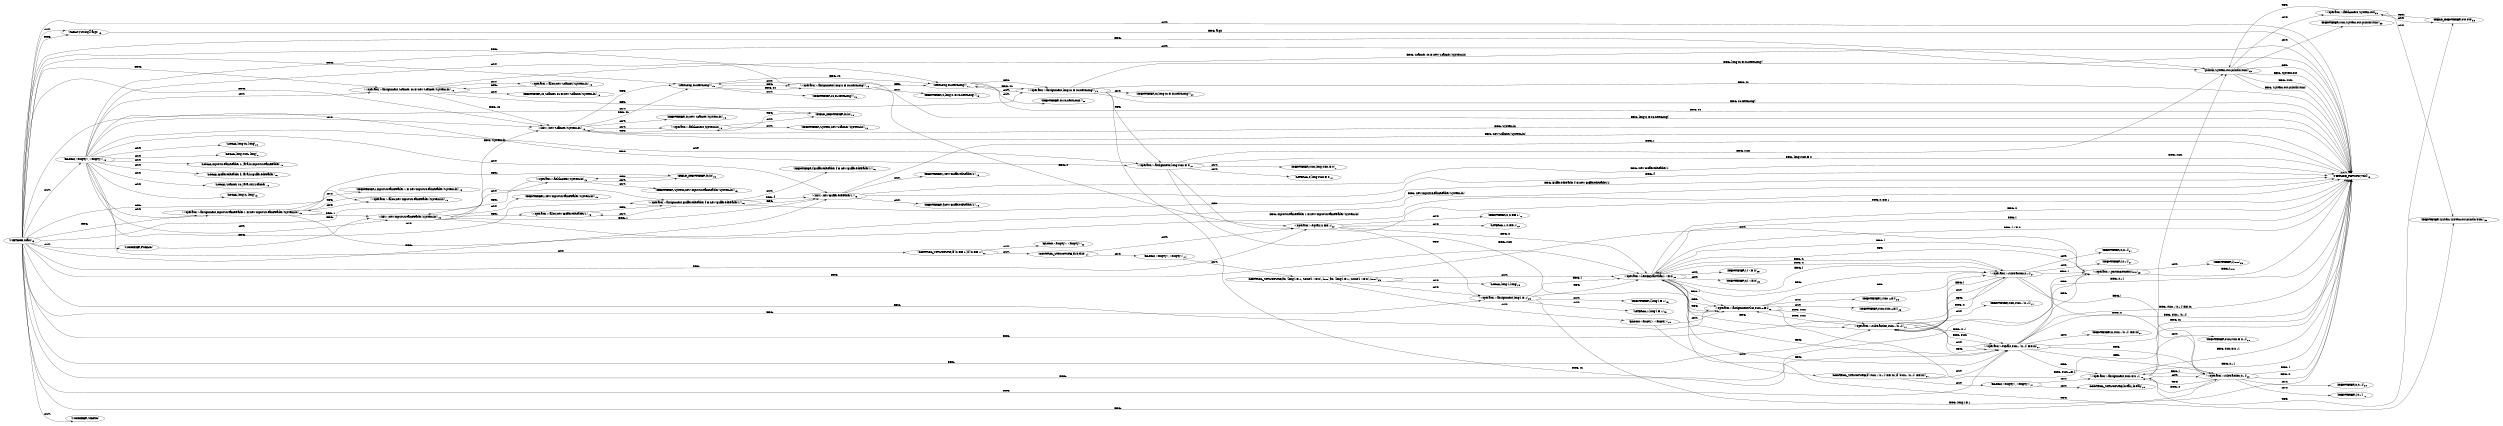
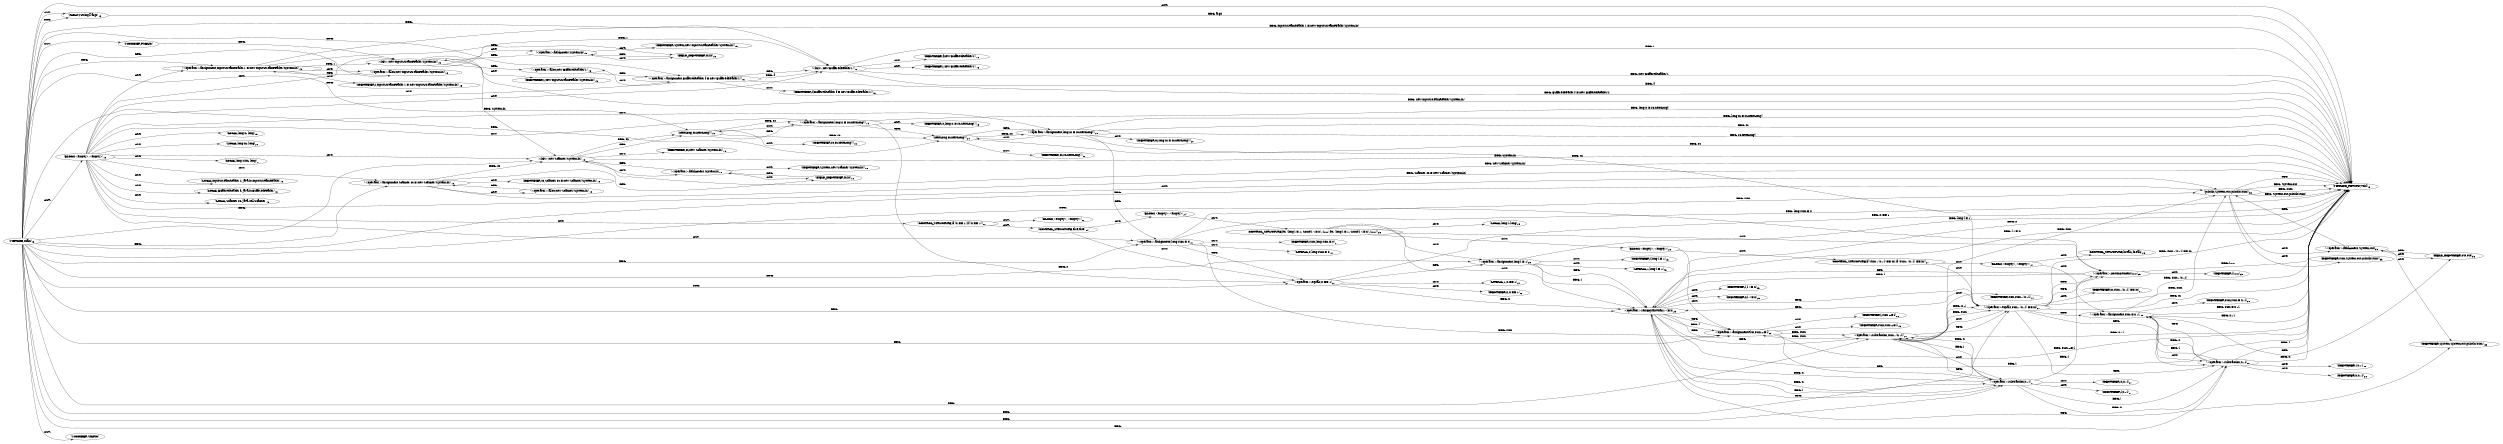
  digraph {
    rankdir=LR
    n1 [label=<(METHOD,main)<SUB>13</SUB>>]
    n2 [label=<(PARAM,String[] args)<SUB>13</SUB>>]
    n3 [label=<(BLOCK,&lt;empty&gt;,&lt;empty&gt;)<SUB>13</SUB>>]
    n4 [label=<(&lt;operator&gt;.assignment,InputStreamReader r = new InputStreamReader(System.in))<SUB>15</SUB>>]
    n5 [label=<(&lt;operator&gt;.alloc,new InputStreamReader(System.in))<SUB>15</SUB>>]
    n6 [label=<(&lt;operator&gt;.assignment,BufferedReader f = new BufferedReader(r))<SUB>16</SUB>>]
    n7 [label=<(&lt;init&gt;,new BufferedReader(r))<SUB>16</SUB>>]
    n8 [label=<(&lt;operator&gt;.assignment,Scanner sc = new Scanner(System.in))<SUB>18</SUB>>]
    n9 [label=<(&lt;init&gt;,new Scanner(System.in))<SUB>18</SUB>>]
    n10 [label=<(nextLong,sc.nextLong())<SUB>19</SUB>>]
    n11 [label=<(nextLong,sc.nextLong())<SUB>20</SUB>>]
    n12 [label=<(&lt;operator&gt;.assignment,long sum = 0)<SUB>21</SUB>>]
    n13 [label=<(&lt;operator&gt;.equals,n == 1)<SUB>22</SUB>>]
    n14 [label=<(&lt;operator&gt;.assignment,long i = 1)<SUB>25</SUB>>]
    n15 [label=<(&lt;operator&gt;.lessEqualsThan,i &lt;= n)<SUB>25</SUB>>]
    n16 [label=<(&lt;operator&gt;.postIncrement,i++)<SUB>25</SUB>>]
    n17 [label=<(&lt;operator&gt;.assignmentPlus,sum += i)<SUB>26</SUB>>]
    n18 [label=<(&lt;operator&gt;.equals,sum - (n - i) == m)<SUB>27</SUB>>]
    n19 [label=<(&lt;operator&gt;.subtraction,sum - (n - i))<SUB>27</SUB>>]
    n20 [label=<(&lt;operator&gt;.subtraction,n - i)<SUB>27</SUB>>]
    n21 [label=<(&lt;operator&gt;.subtraction,n - i)<SUB>28</SUB>>]
    n22 [label=<(println,System.out.println(sum))<SUB>33</SUB>>]
    n23 [label=<(MODIFIER,PUBLIC)>]
    n24 [label=<(MODIFIER,STATIC)>]
    n25 [label=<(METHOD_RETURN,void)<SUB>13</SUB>>]
    n26 [label=<(&lt;init&gt;,new InputStreamReader(System.in))<SUB>15</SUB>>]
    n27 [label=<(LOCAL,InputStreamReader r: java.io.InputStreamReader)<SUB>15</SUB>>]
    n28 [label=<(LOCAL,BufferedReader f: java.io.BufferedReader)<SUB>16</SUB>>]
    n29 [label=<(LOCAL,Scanner sc: java.util.Scanner)<SUB>18</SUB>>]
    n30 [label=<(LOCAL,long n: long)<SUB>19</SUB>>]
    n31 [label=<(&lt;operator&gt;.assignment,long n = sc.nextLong())<SUB>19</SUB>>]
    n32 [label=<(LOCAL,long m: long)<SUB>20</SUB>>]
    n33 [label=<(&lt;operator&gt;.assignment,long m = sc.nextLong())<SUB>20</SUB>>]
    n34 [label=<(LOCAL,long sum: long)<SUB>21</SUB>>]
    n35 [label=<(CONTROL_STRUCTURE,if (n == 1),if (n == 1))<SUB>22</SUB>>]
    n36 [label=<(IDENTIFIER,r,InputStreamReader r = new InputStreamReader(System.in))<SUB>15</SUB>>]
    n37 [label=<(FIELD_IDENTIFIER,in,in)<SUB>15</SUB>>]
    n38 [label=<(IDENTIFIER,r,new InputStreamReader(System.in))<SUB>15</SUB>>]
    n39 [label=<(&lt;operator&gt;.fieldAccess,System.in)<SUB>15</SUB>>]
    n40 [label=<(&lt;operator&gt;.alloc,new BufferedReader(r))<SUB>16</SUB>>]
    n41 [label=<(IDENTIFIER,f,BufferedReader f = new BufferedReader(r))<SUB>16</SUB>>]
    n42 [label=<(IDENTIFIER,f,new BufferedReader(r))<SUB>16</SUB>>]
    n43 [label=<(IDENTIFIER,r,new BufferedReader(r))<SUB>16</SUB>>]
    n44 [label=<(&lt;operator&gt;.alloc,new Scanner(System.in))<SUB>18</SUB>>]
    n45 [label=<(IDENTIFIER,sc,Scanner sc = new Scanner(System.in))<SUB>18</SUB>>]
    n46 [label=<(FIELD_IDENTIFIER,in,in)<SUB>18</SUB>>]
    n47 [label=<(IDENTIFIER,sc,new Scanner(System.in))<SUB>18</SUB>>]
    n48 [label=<(&lt;operator&gt;.fieldAccess,System.in)<SUB>18</SUB>>]
    n49 [label=<(IDENTIFIER,sc,sc.nextLong())<SUB>19</SUB>>]
    n50 [label=<(IDENTIFIER,sc,sc.nextLong())<SUB>20</SUB>>]
    n51 [label=<(IDENTIFIER,sum,long sum = 0)<SUB>21</SUB>>]
    n52 [label=<(LITERAL,0,long sum = 0)<SUB>21</SUB>>]
    n53 [label=<(IDENTIFIER,n,n == 1)<SUB>22</SUB>>]
    n54 [label=<(LITERAL,1,n == 1)<SUB>22</SUB>>]
    n55 [label=<(IDENTIFIER,i,long i = 1)<SUB>15</SUB>>]
    n56 [label=<(LITERAL,1,long i = 1)<SUB>45</SUB>>]
    n57 [label=<(IDENTIFIER,i,i &lt;= n)<SUB>25</SUB>>]
    n58 [label=<(IDENTIFIER,n,i &lt;= n)<SUB>25</SUB>>]
    n59 [label=<(IDENTIFIER,System,System.out.println(sum))<SUB>33</SUB>>]
    n60 [label=<(IDENTIFIER,i,i++)<SUB>25</SUB>>]
    n61 [label=<(IDENTIFIER,sum,sum += i)<SUB>26</SUB>>]
    n62 [label=<(IDENTIFIER,i,sum += i)<SUB>26</SUB>>]
    n63 [label=<(IDENTIFIER,m,sum - (n - i) == m)<SUB>27</SUB>>]
    n64 [label=<(&lt;operator&gt;.assignment,sum = n - i)<SUB>28</SUB>>]
    n65 [label=<(IDENTIFIER,sum,sum - (n - i))<SUB>27</SUB>>]
    n66 [label=<(IDENTIFIER,n,n - i)<SUB>27</SUB>>]
    n67 [label=<(IDENTIFIER,i,n - i)<SUB>27</SUB>>]
    n68 [label=<(IDENTIFIER,n,n - i)<SUB>28</SUB>>]
    n69 [label=<(IDENTIFIER,i,n - i)<SUB>28</SUB>>]
    n70 [label=<(&lt;operator&gt;.fieldAccess,System.out)<SUB>33</SUB>>]
    n71 [label=<(IDENTIFIER,sum,System.out.println(sum))<SUB>33</SUB>>]
    n72 [label=<(IDENTIFIER,n,long n = sc.nextLong())<SUB>19</SUB>>]
    n73 [label=<(IDENTIFIER,m,long m = sc.nextLong())<SUB>20</SUB>>]
    n74 [label=<(BLOCK,&lt;empty&gt;,&lt;empty&gt;)<SUB>22</SUB>>]
    n75 [label=<(CONTROL_STRUCTURE,else,else)<SUB>24</SUB>>]
    n76 [label=<(IDENTIFIER,System,new InputStreamReader(System.in))<SUB>15</SUB>>]
    n77 [label=<(IDENTIFIER,System,new Scanner(System.in))<SUB>18</SUB>>]
    n78 [label=<(BLOCK,&lt;empty&gt;,&lt;empty&gt;)<SUB>24</SUB>>]
    n79 [label=<(CONTROL_STRUCTURE,for (long i = 1; Some(i &lt;= n); i++),for (long i = 1; Some(i &lt;= n); i++))<SUB>25</SUB>>]
    n80 [label=<(LOCAL,long i: long)<SUB>25</SUB>>]
    n81 [label=<(BLOCK,&lt;empty&gt;,&lt;empty&gt;)<SUB>25</SUB>>]
    n82 [label=<(CONTROL_STRUCTURE,if (sum - (n - i) == m),if (sum - (n - i) == m))<SUB>27</SUB>>]
    n83 [label=<(FIELD_IDENTIFIER,out,out)<SUB>33</SUB>>]
    n84 [label=<(BLOCK,&lt;empty&gt;,&lt;empty&gt;)<SUB>27</SUB>>]
    n85 [label=<(CONTROL_STRUCTURE,break;,break;)<SUB>29</SUB>>]
    n86 [label=<(IDENTIFIER,sum,sum = n - i)<SUB>28</SUB>>]
    n1 -> n2 [label="AST: "]
    n1 -> n2 [label="DDG: "]
    n1 -> n3 [label="AST: "]
    n1 -> n4 [label="DDG: "]
    n1 -> n5 [label="CFG: "]
    n1 -> n6 [label="DDG: "]
    n1 -> n7 [label="DDG: "]
    n1 -> n8 [label="DDG: "]
    n1 -> n9 [label="DDG: "]
    n1 -> n10 [label="DDG: "]
    n1 -> n11 [label="DDG: "]
    n1 -> n12 [label="DDG: "]
    n1 -> n13 [label="DDG: "]
    n1 -> n14 [label="DDG: "]
    n1 -> n15 [label="DDG: "]
    n1 -> n16 [label="DDG: "]
    n1 -> n17 [label="DDG: "]
    n1 -> n18 [label="DDG: "]
    n1 -> n19 [label="DDG: "]
    n1 -> n20 [label="DDG: "]
    n1 -> n21 [label="DDG: "]
    n1 -> n22 [label="DDG: "]
    n1 -> n23 [label="AST: "]
    n1 -> n24 [label="AST: "]
    n1 -> n25 [label="AST: "]
    n2 -> n25 [label="DDG: args"]
    n3 -> n4 [label="AST: "]
    n3 -> n6 [label="AST: "]
    n3 -> n7 [label="AST: "]
    n3 -> n8 [label="AST: "]
    n3 -> n9 [label="AST: "]
    n3 -> n12 [label="AST: "]
    n3 -> n22 [label="AST: "]
    n3 -> n26 [label="AST: "]
    n3 -> n27 [label="AST: "]
    n3 -> n28 [label="AST: "]
    n3 -> n29 [label="AST: "]
    n3 -> n30 [label="AST: "]
    n3 -> n31 [label="AST: "]
    n3 -> n32 [label="AST: "]
    n3 -> n33 [label="AST: "]
    n3 -> n34 [label="AST: "]
    n3 -> n35 [label="AST: "]
    n4 -> n5 [label="AST: "]
    n4 -> n25 [label="DDG: InputStreamReader r = new InputStreamReader(System.in)"]
    n4 -> n26 [label="DDG: r"]
    n4 -> n36 [label="AST: "]
    n4 -> n37 [label="CFG: "]
    n5 -> n4 [label="CFG: "]
    n6 -> n7 [label="CFG: "]
    n6 -> n7 [label="DDG: f"]
    n6 -> n25 [label="DDG: BufferedReader f = new BufferedReader(r)"]
    n6 -> n40 [label="AST: "]
    n6 -> n41 [label="AST: "]
    n7 -> n25 [label="DDG: f"]
    n7 -> n25 [label="DDG: r"]
    n7 -> n25 [label="DDG: new BufferedReader(r)"]
    n7 -> n42 [label="AST: "]
    n7 -> n43 [label="AST: "]
    n8 -> n9 [label="DDG: sc"]
    n8 -> n25 [label="DDG: Scanner sc = new Scanner(System.in)"]
    n8 -> n44 [label="AST: "]
    n8 -> n45 [label="AST: "]
    n8 -> n46 [label="CFG: "]
    n9 -> n10 [label="CFG: "]
    n9 -> n10 [label="DDG: sc"]
    n9 -> n25 [label="DDG: System.in"]
    n9 -> n25 [label="DDG: new Scanner(System.in)"]
    n9 -> n47 [label="AST: "]
    n9 -> n48 [label="AST: "]
    n10 -> n11 [label="DDG: sc"]
    n10 -> n31 [label="CFG: "]
    n10 -> n31 [label="DDG: sc"]
    n10 -> n49 [label="AST: "]
    n11 -> n25 [label="DDG: sc"]
    n11 -> n33 [label="CFG: "]
    n11 -> n33 [label="DDG: sc"]
    n11 -> n50 [label="AST: "]
    n12 -> n13 [label="CFG: "]
    n12 -> n17 [label="DDG: sum"]
    n12 -> n22 [label="DDG: sum"]
    n12 -> n25 [label="DDG: long sum = 0"]
    n12 -> n51 [label="AST: "]
    n12 -> n52 [label="AST: "]
    n13 -> n14 [label="CFG: "]
    n13 -> n15 [label="DDG: n"]
    n13 -> n25 [label="DDG: n == 1"]
    n13 -> n53 [label="AST: "]
    n13 -> n54 [label="AST: "]
    n14 -> n15 [label="CFG: "]
    n14 -> n15 [label="DDG: i"]
    n14 -> n25 [label="DDG: long i = 1"]
    n14 -> n55 [label="AST: "]
    n14 -> n56 [label="AST: "]
    n15 -> n17 [label="CFG: "]
    n15 -> n17 [label="DDG: i"]
    n15 -> n17 [label="CDG: "]
    n15 -> n18 [label="CDG: "]
    n15 -> n19 [label="CDG: "]
    n15 -> n20 [label="DDG: n"]
    n15 -> n20 [label="DDG: i"]
    n15 -> n20 [label="CDG: "]
    n15 -> n25 [label="DDG: i"]
    n15 -> n25 [label="DDG: n"]
    n15 -> n25 [label="DDG: i &lt;= n"]
    n15 -> n57 [label="AST: "]
    n15 -> n58 [label="AST: "]
    n15 -> n59 [label="CFG: "]
    n16 -> n15 [label="CFG: "]
    n16 -> n15 [label="DDG: i"]
    n16 -> n25 [label="DDG: i++"]
    n16 -> n60 [label="AST: "]
    n17 -> n19 [label="DDG: sum"]
    n17 -> n20 [label="CFG: "]
    n17 -> n25 [label="DDG: sum += i"]
    n17 -> n61 [label="AST: "]
    n17 -> n62 [label="AST: "]
    n18 -> n15 [label="CDG: "]
    n18 -> n16 [label="CFG: "]
    n18 -> n16 [label="CDG: "]
    n18 -> n19 [label="AST: "]
    n18 -> n21 [label="CFG: "]
    n18 -> n21 [label="CDG: "]
    n18 -> n25 [label="DDG: sum - (n - i)"]
    n18 -> n25 [label="DDG: m"]
    n18 -> n25 [label="DDG: sum - (n - i) == m"]
    n18 -> n63 [label="AST: "]
    n18 -> n64 [label="CDG: "]
    n19 -> n17 [label="DDG: sum"]
    n19 -> n18 [label="CFG: "]
    n19 -> n18 [label="DDG: sum"]
    n19 -> n18 [label="DDG: n - i"]
    n19 -> n20 [label="AST: "]
+   n19 -> n22 [label="DDG: sum"]
    n19 -> n25 [label="DDG: n - i"]
    n19 -> n65 [label="AST: "]
    n20 -> n15 [label="DDG: n"]
    n20 -> n16 [label="DDG: i"]
    n20 -> n19 [label="CFG: "]
    n20 -> n19 [label="DDG: n"]
    n20 -> n19 [label="DDG: i"]
    n20 -> n21 [label="DDG: n"]
    n20 -> n21 [label="DDG: i"]
    n20 -> n66 [label="AST: "]
    n20 -> n67 [label="AST: "]
    n21 -> n25 [label="DDG: n"]
    n21 -> n25 [label="DDG: i"]
    n21 -> n64 [label="CFG: "]
    n21 -> n64 [label="DDG: n"]
    n21 -> n64 [label="DDG: i"]
    n21 -> n68 [label="AST: "]
    n21 -> n69 [label="AST: "]
    n22 -> n25 [label="CFG: "]
    n22 -> n25 [label="DDG: System.out"]
    n22 -> n25 [label="DDG: sum"]
    n22 -> n25 [label="DDG: System.out.println(sum)"]
    n22 -> n70 [label="AST: "]
    n22 -> n71 [label="AST: "]
    n23 -> n26 [label="DDG: "]
    n26 -> n7 [label="DDG: r"]
    n26 -> n9 [label="DDG: System.in"]
    n26 -> n25 [label="DDG: new InputStreamReader(System.in)"]
    n26 -> n38 [label="AST: "]
    n26 -> n39 [label="AST: "]
    n26 -> n40 [label="CFG: "]
    n31 -> n10 [label="AST: "]
    n31 -> n11 [label="CFG: "]
    n31 -> n13 [label="DDG: n"]
    n31 -> n25 [label="DDG: long n = sc.nextLong()"]
    n31 -> n72 [label="AST: "]
    n33 -> n11 [label="AST: "]
    n33 -> n12 [label="CFG: "]
    n33 -> n18 [label="DDG: m"]
    n33 -> n25 [label="DDG: m"]
    n33 -> n25 [label="DDG: sc.nextLong()"]
    n33 -> n25 [label="DDG: long m = sc.nextLong()"]
    n33 -> n73 [label="AST: "]
    n35 -> n74 [label="AST: "]
    n35 -> n75 [label="AST: "]
    n37 -> n39 [label="CFG: "]
    n39 -> n26 [label="CFG: "]
    n39 -> n37 [label="AST: "]
    n39 -> n76 [label="AST: "]
    n40 -> n6 [label="CFG: "]
    n44 -> n8 [label="CFG: "]
    n46 -> n48 [label="CFG: "]
    n48 -> n9 [label="CFG: "]
    n48 -> n46 [label="AST: "]
    n48 -> n77 [label="AST: "]
    n64 -> n21 [label="AST: "]
    n64 -> n22 [label="DDG: sum"]
    n64 -> n25 [label="DDG: n - i"]
    n64 -> n25 [label="DDG: sum = n - i"]
    n64 -> n83 [label="CFG: "]
    n64 -> n86 [label="AST: "]
    n70 -> n22 [label="CFG: "]
    n70 -> n59 [label="AST: "]
    n70 -> n83 [label="AST: "]
    n75 -> n13 [label="AST: "]
    n75 -> n78 [label="AST: "]
    n78 -> n79 [label="AST: "]
    n79 -> n14 [label="AST: "]
    n79 -> n15 [label="AST: "]
    n79 -> n16 [label="AST: "]
    n79 -> n80 [label="AST: "]
    n79 -> n81 [label="AST: "]
    n81 -> n17 [label="AST: "]
    n81 -> n82 [label="AST: "]
    n82 -> n18 [label="AST: "]
    n82 -> n84 [label="AST: "]
    n83 -> n70 [label="CFG: "]
    n84 -> n64 [label="AST: "]
    n84 -> n85 [label="AST: "]
  }
